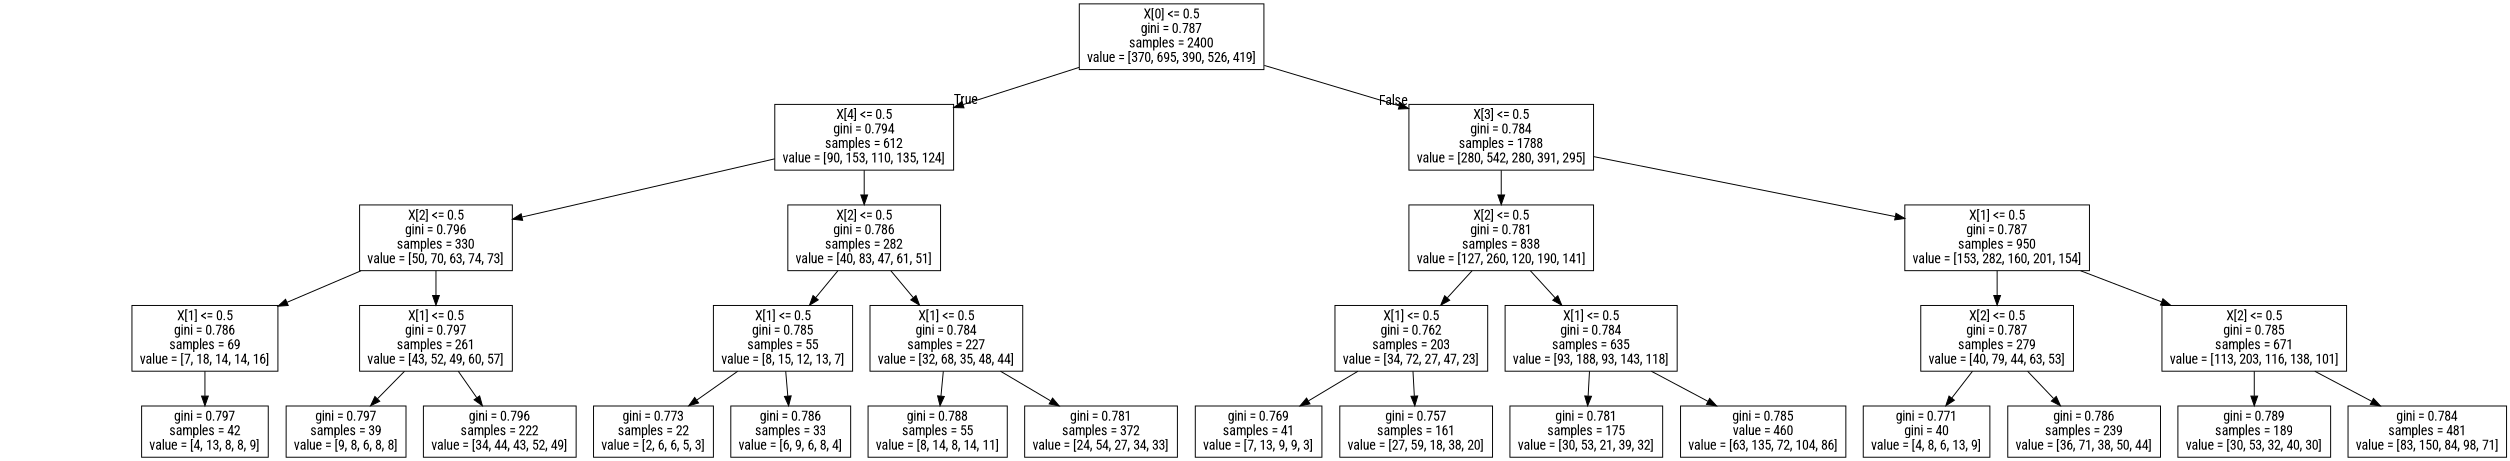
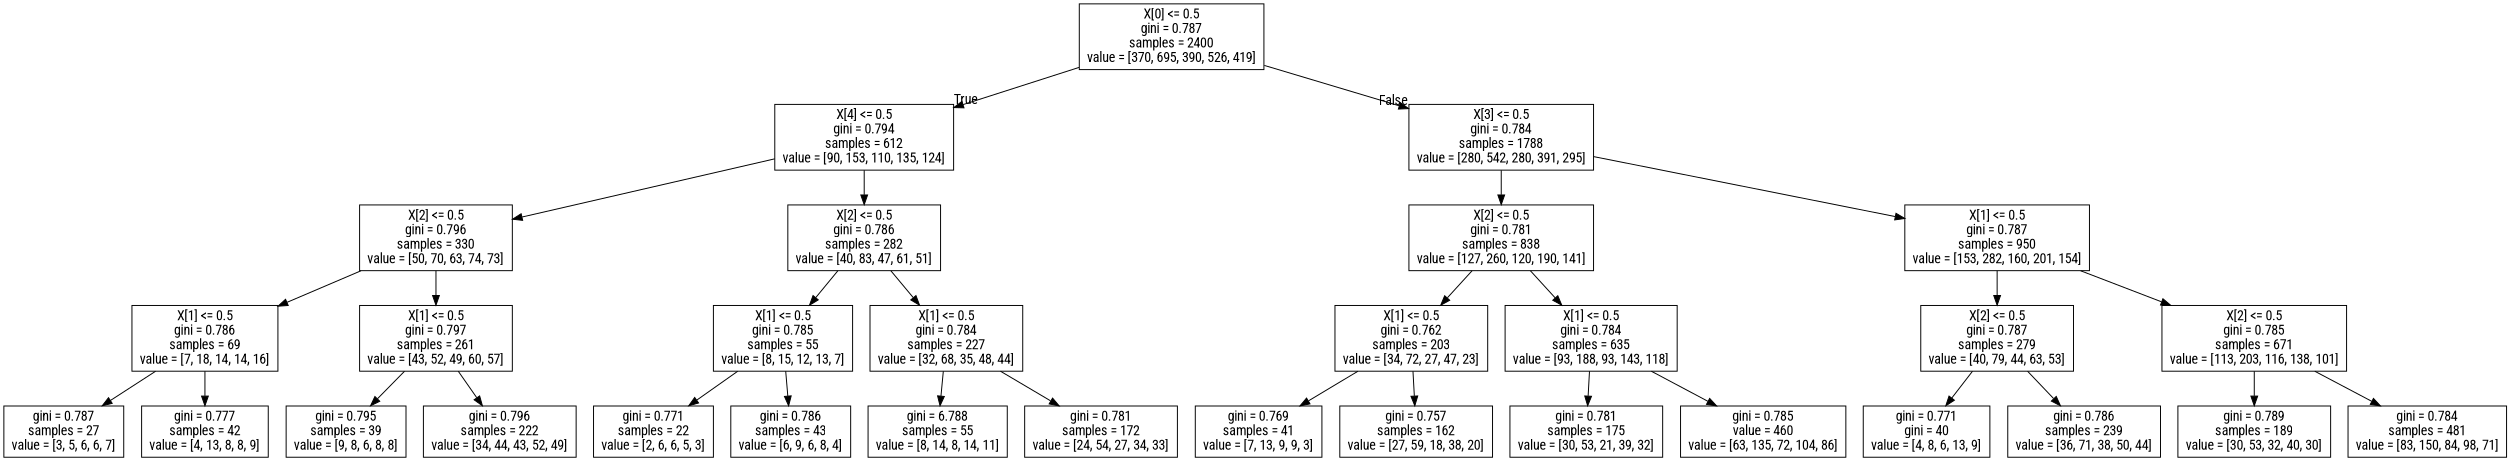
  digraph {
    fontname="Roboto Condensed"
    node [fontname="Roboto Condensed" shape=box]
    edge [fontname="Roboto Condensed"]
    n1 [label="X[0] <= 0.5\ngini = 0.787\nsamples = 2400\nvalue = [370, 695, 390, 526, 419]"]
    n2 [label="X[4] <= 0.5\ngini = 0.794\nsamples = 612\nvalue = [90, 153, 110, 135, 124]"]
    n3 [label="X[3] <= 0.5\ngini = 0.784\nsamples = 1788\nvalue = [280, 542, 280, 391, 295]"]
    n4 [label="X[2] <= 0.5\ngini = 0.796\nsamples = 330\nvalue = [50, 70, 63, 74, 73]"]
    n5 [label="X[2] <= 0.5\ngini = 0.786\nsamples = 282\nvalue = [40, 83, 47, 61, 51]"]
    n6 [label="X[2] <= 0.5\ngini = 0.781\nsamples = 838\nvalue = [127, 260, 120, 190, 141]"]
    n7 [label="X[1] <= 0.5\ngini = 0.787\nsamples = 950\nvalue = [153, 282, 160, 201, 154]"]
    n8 [label="X[1] <= 0.5\ngini = 0.786\nsamples = 69\nvalue = [7, 18, 14, 14, 16]"]
    n9 [label="X[1] <= 0.5\ngini = 0.797\nsamples = 261\nvalue = [43, 52, 49, 60, 57]"]
    n10 [label="X[1] <= 0.5\ngini = 0.785\nsamples = 55\nvalue = [8, 15, 12, 13, 7]"]
    n11 [label="X[1] <= 0.5\ngini = 0.784\nsamples = 227\nvalue = [32, 68, 35, 48, 44]"]
-   n13 [label="gini = 0.797\nsamples = 42\nvalue = [4, 13, 8, 8, 9]"]
-   n14 [label="gini = 0.797\nsamples = 39\nvalue = [9, 8, 6, 8, 8]"]
+   n12 [label="gini = 0.787\nsamples = 27\nvalue = [3, 5, 6, 6, 7]"]
+   n13 [label="gini = 0.777\nsamples = 42\nvalue = [4, 13, 8, 8, 9]"]
+   n14 [label="gini = 0.795\nsamples = 39\nvalue = [9, 8, 6, 8, 8]"]
    n15 [label="gini = 0.796\nsamples = 222\nvalue = [34, 44, 43, 52, 49]"]
-   n16 [label="gini = 0.773\nsamples = 22\nvalue = [2, 6, 6, 5, 3]"]
-   n17 [label="gini = 0.786\nsamples = 33\nvalue = [6, 9, 6, 8, 4]"]
-   n18 [label="gini = 0.788\nsamples = 55\nvalue = [8, 14, 8, 14, 11]"]
-   n19 [label="gini = 0.781\nsamples = 372\nvalue = [24, 54, 27, 34, 33]"]
+   n16 [label="gini = 0.771\nsamples = 22\nvalue = [2, 6, 6, 5, 3]"]
+   n17 [label="gini = 0.786\nsamples = 43\nvalue = [6, 9, 6, 8, 4]"]
+   n18 [label="gini = 6.788\nsamples = 55\nvalue = [8, 14, 8, 14, 11]"]
+   n19 [label="gini = 0.781\nsamples = 172\nvalue = [24, 54, 27, 34, 33]"]
    n20 [label="X[1] <= 0.5\ngini = 0.762\nsamples = 203\nvalue = [34, 72, 27, 47, 23]"]
    n21 [label="X[1] <= 0.5\ngini = 0.784\nsamples = 635\nvalue = [93, 188, 93, 143, 118]"]
    n22 [label="X[2] <= 0.5\ngini = 0.787\nsamples = 279\nvalue = [40, 79, 44, 63, 53]"]
    n23 [label="X[2] <= 0.5\ngini = 0.785\nsamples = 671\nvalue = [113, 203, 116, 138, 101]"]
    n24 [label="gini = 0.769\nsamples = 41\nvalue = [7, 13, 9, 9, 3]"]
-   n25 [label="gini = 0.757\nsamples = 161\nvalue = [27, 59, 18, 38, 20]"]
+   n25 [label="gini = 0.757\nsamples = 162\nvalue = [27, 59, 18, 38, 20]"]
    n26 [label="gini = 0.781\nsamples = 175\nvalue = [30, 53, 21, 39, 32]"]
    n27 [label="gini = 0.785\nvalue = 460\nvalue = [63, 135, 72, 104, 86]"]
    n28 [label="gini = 0.771\ngini = 40\nvalue = [4, 8, 6, 13, 9]"]
    n29 [label="gini = 0.786\nsamples = 239\nvalue = [36, 71, 38, 50, 44]"]
    n30 [label="gini = 0.789\nsamples = 189\nvalue = [30, 53, 32, 40, 30]"]
    n31 [label="gini = 0.784\nsamples = 481\nvalue = [83, 150, 84, 98, 71]"]
    n1 -> n2 [headlabel=True labelangle=45 labeldistance=2.5]
    n1 -> n3 [headlabel=False labelangle=-45 labeldistance=2.5]
    n2 -> n4
    n2 -> n5
    n3 -> n6
    n3 -> n7
    n4 -> n8
    n4 -> n9
    n5 -> n10
    n5 -> n11
    n6 -> n20
    n6 -> n21
    n7 -> n22
    n7 -> n23
+   n8 -> n12
    n8 -> n13
    n9 -> n14
    n9 -> n15
    n10 -> n16
    n10 -> n17
    n11 -> n18
    n11 -> n19
    n20 -> n24
    n20 -> n25
    n21 -> n26
    n21 -> n27
    n22 -> n28
    n22 -> n29
    n23 -> n30
    n23 -> n31
  }
